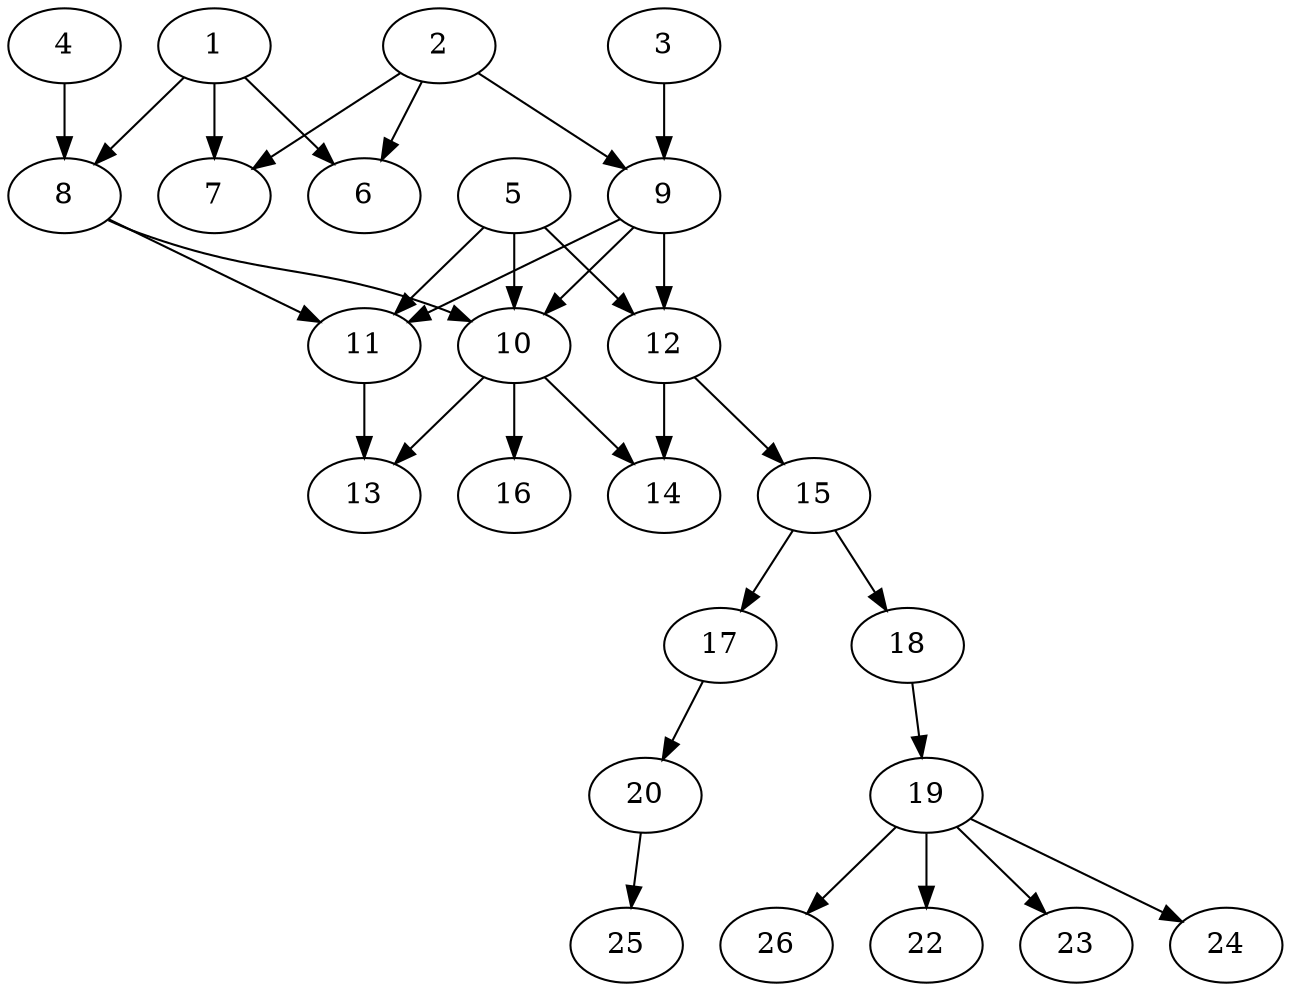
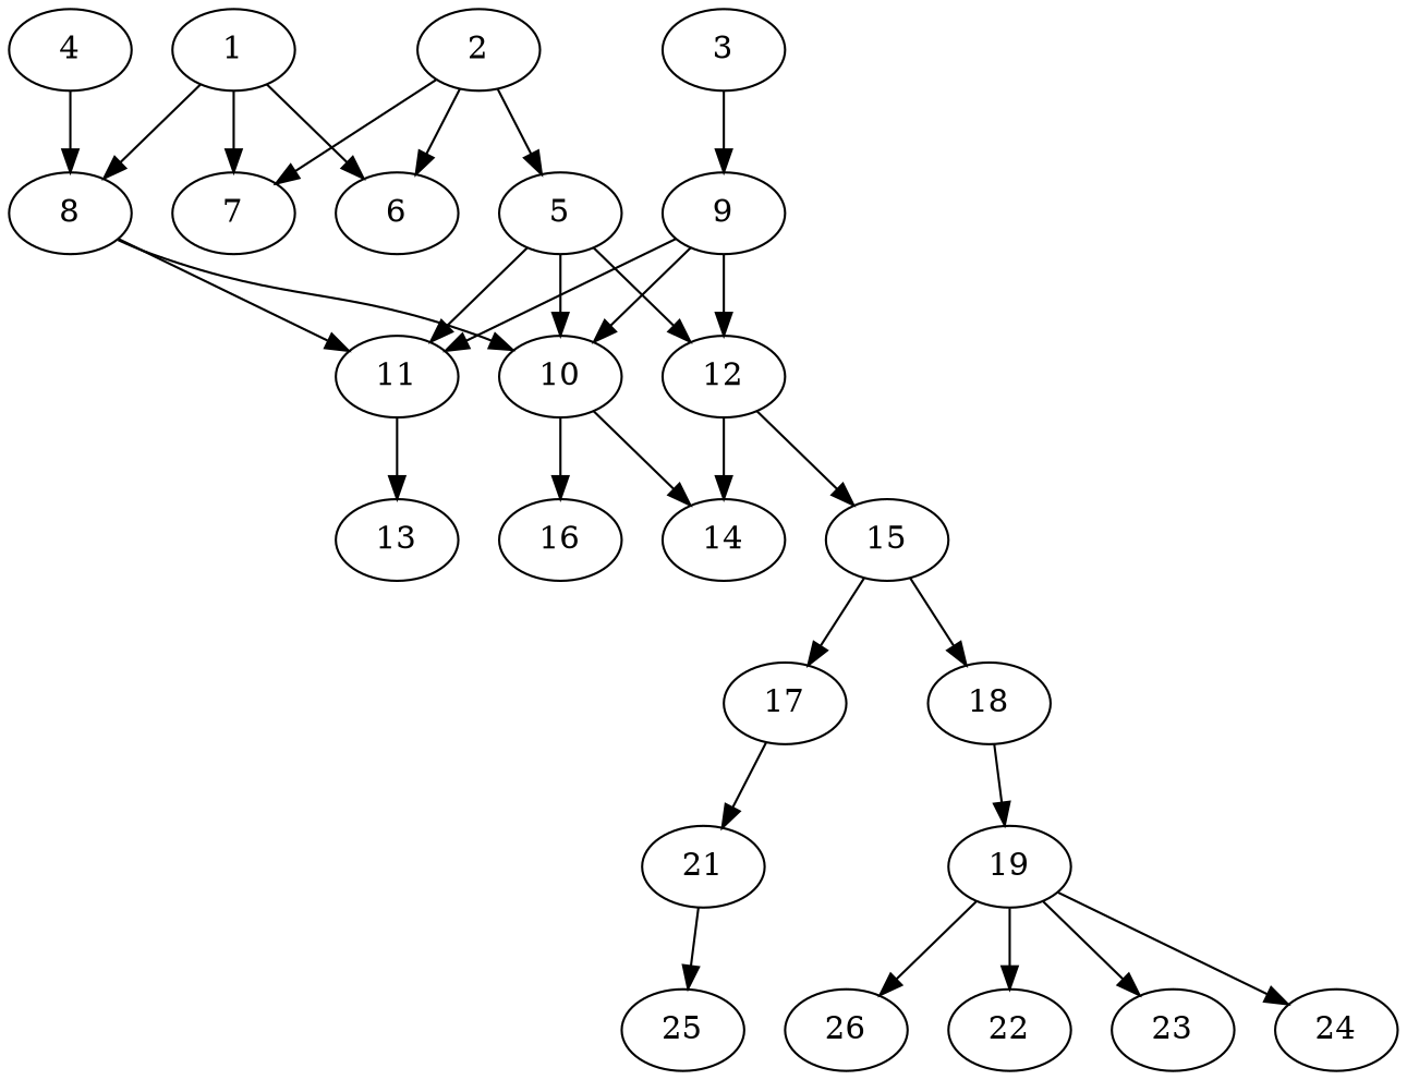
  digraph {
    fontname="DejaVu Serif"
    node [alpha=0.06 fontname="DejaVu Serif"]
    edge [fontname="DejaVu Serif"]
    1 [expect_size=4126451950021045]
    6 [alpha=0.12 expect_size=41498700515532936]
    7 [alpha=0.09 expect_size=1228219418665828]
    8 [alpha=0.01 expect_size=1267340712668561408000]
    10 [alpha=0.08 expect_size=1715921520949719552]
    11 [alpha=0.12 expect_size=9252159110453919744]
    13 [alpha=0.18 expect_size=2319493519034900545536]
    14 [expect_size=108046272685421024]
    16 [expect_size=32761676574947803136]
    2 [alpha=0.07 expect_size=232509068574777792]
    5 [alpha=0.20 expect_size=26335212000961980]
    12 [alpha=0.20 expect_size=109646440414763286528]
    15 [alpha=0.14 expect_size=1093603738559793792]
    3 [alpha=0.01 expect_size=618773243153148800]
    9 [alpha=0.12 expect_size=3861071139159457]
    4 [alpha=0.05 expect_size=19688583668372808]
    17 [alpha=0.14 expect_size=1494744462508880297984]
    18 [alpha=0.15 expect_size=35404792065138360]
-   20 [alpha=0.19 expect_size=2061793411152740352000]
+   20 [alpha=0.19 expect_size=2061793411152740352000 label=21]
    19 [alpha=0.13 expect_size=260001986785809793024]
    25 [alpha=0.18 expect_size=50738195578486784000]
    22 [alpha=0.13 expect_size=911210399831371136]
    23 [alpha=0.16 expect_size=775678179078569984000]
    24 [alpha=0.03 expect_size=126901750762668294144]
    26 [alpha=0.05 expect_size=1416463667554349481984]
    1 -> 6
    1 -> 7
    1 -> 8
    8 -> 10
    8 -> 11
-   10 -> 13
    10 -> 14
    10 -> 16
    11 -> 13
    2 -> 6
    2 -> 7
-   2 -> 9
+   2 -> 5
    5 -> 10
    5 -> 11
    5 -> 12
    12 -> 14
    12 -> 15
    15 -> 17
    15 -> 18
    3 -> 9
    9 -> 10
    9 -> 11
    9 -> 12
    4 -> 8
    17 -> 20
    18 -> 19
    20 -> 25
    19 -> 22
    19 -> 23
    19 -> 24
    19 -> 26
  }
